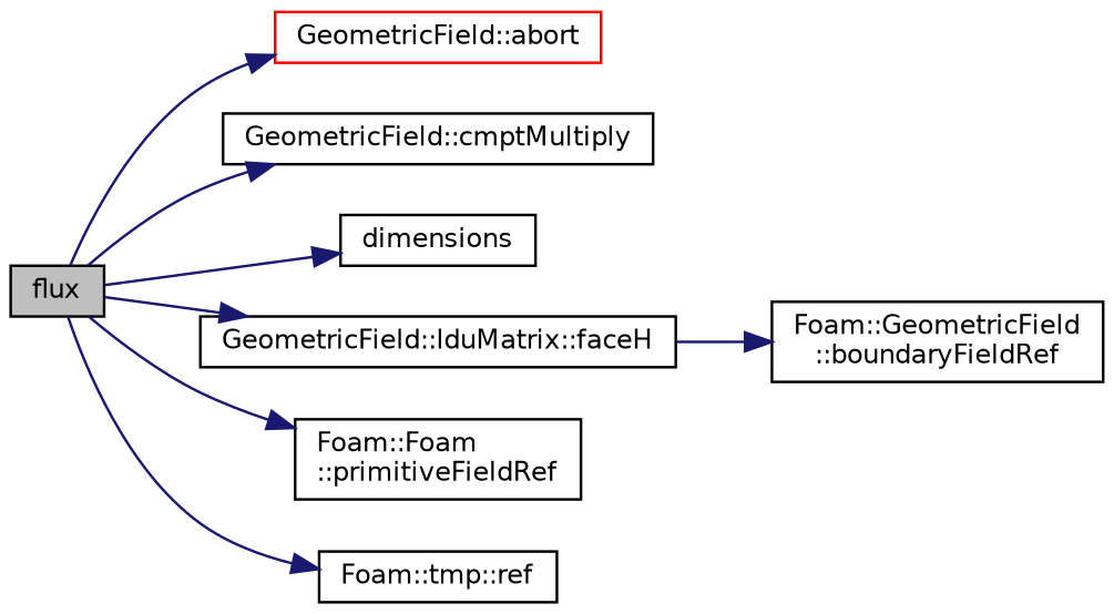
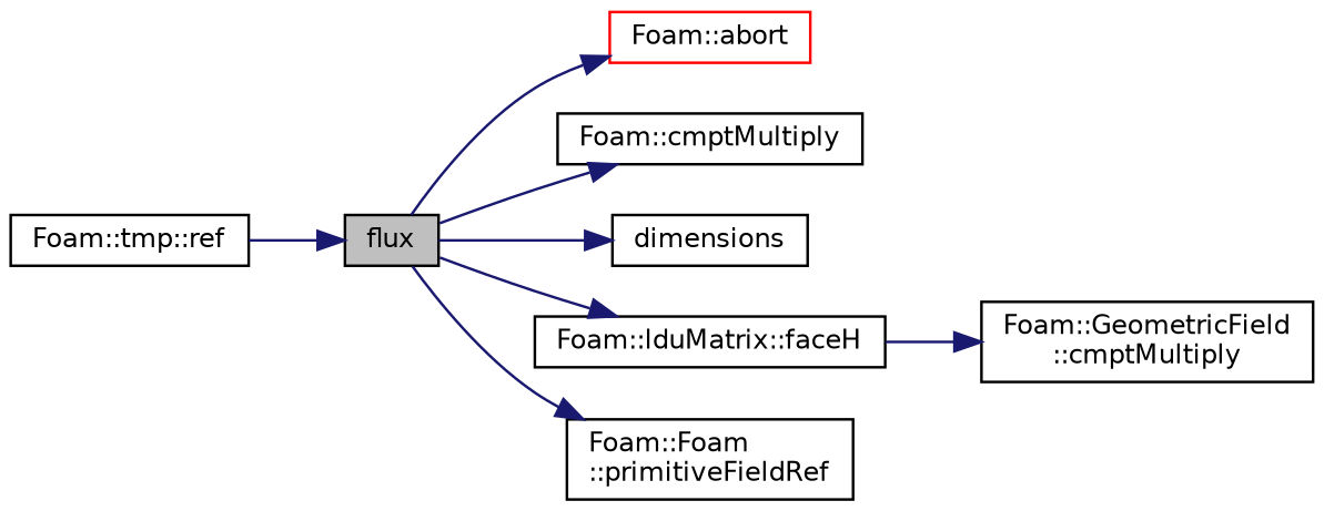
  digraph {
    rankdir=LR
    node [color=black fontname=Helvetica fontsize=10 shape=record]
    edge [color=midnightblue fontname=Helvetica fontsize=10 labelfontname=Helvetica labelfontsize=10 style=solid]
    n1 [fillcolor=grey75 fontcolor=black height=0.2 label=flux style=filled width=0.4]
-   n2 [color=red height=0.2 label="GeometricField::abort" width=0.4]
-   n3 [height=0.2 label="GeometricField::cmptMultiply" width=0.4]
+   n2 [color=red height=0.2 label="Foam::abort" width=0.4]
+   n3 [height=0.2 label="Foam::cmptMultiply" width=0.4]
    n4 [height=0.2 label=dimensions width=0.4]
-   n5 [height=0.2 label="GeometricField::lduMatrix::faceH" width=0.4]
+   n5 [height=0.2 label="Foam::lduMatrix::faceH" width=0.4]
    n6 [height=0.2 label="Foam::Foam\l::primitiveFieldRef" width=0.4]
    n7 [height=0.2 label="Foam::tmp::ref" width=0.4]
-   n8 [height=0.2 label="Foam::GeometricField\l::boundaryFieldRef" width=0.4]
+   n8 [height=0.2 label="Foam::GeometricField\l::cmptMultiply" width=0.4]
    n1 -> n2
    n1 -> n3
    n1 -> n4
    n1 -> n5
    n1 -> n6
-   n1 -> n7
+   n7 -> n1
    n5 -> n8
  }
